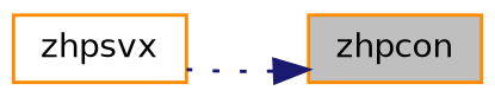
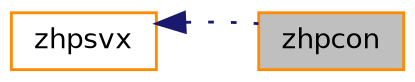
  digraph {
    rankdir=RL
    node [color=darkorange fontname=Helvetica fontsize=10 shape=record style=filled]
    n1 [fillcolor=grey75 fontcolor=black height=0.2 label=zhpcon width=0.4]
    n2 [fillcolor=white height=0.2 label=zhpsvx width=0.4]
-   n1 -> n2 [color=midnightblue dir=back fontname=Helvetica fontsize=10 labelfontname=Helvetica labelfontsize=10 style=dotted]
+   n2 -> n1 [color=midnightblue dir=back fontname=Helvetica fontsize=10 labelfontname=Helvetica labelfontsize=10 style=dotted]
  }
